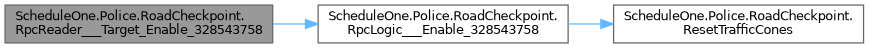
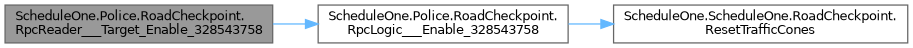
  digraph {
    rankdir=LR
    node [color=grey40 fillcolor=white fontname=Helvetica fontsize=10 shape=box style=filled]
    edge [color=steelblue1 fontname=Helvetica fontsize=10 labelfontname=Helvetica labelfontsize=10 style=solid]
    n1 [color=gray40 fillcolor=grey60 fontcolor=black height=0.2 label="ScheduleOne.Police.RoadCheckpoint.\lRpcReader___Target_Enable_328543758" width=0.4]
    n2 [height=0.2 label="ScheduleOne.Police.RoadCheckpoint.\lRpcLogic___Enable_328543758" width=0.4]
-   n3 [height=0.2 label="ScheduleOne.Police.RoadCheckpoint.\lResetTrafficCones" width=0.4]
+   n3 [height=0.2 label="ScheduleOne.ScheduleOne.RoadCheckpoint.\lResetTrafficCones" width=0.4]
    n1 -> n2
    n2 -> n3
  }
